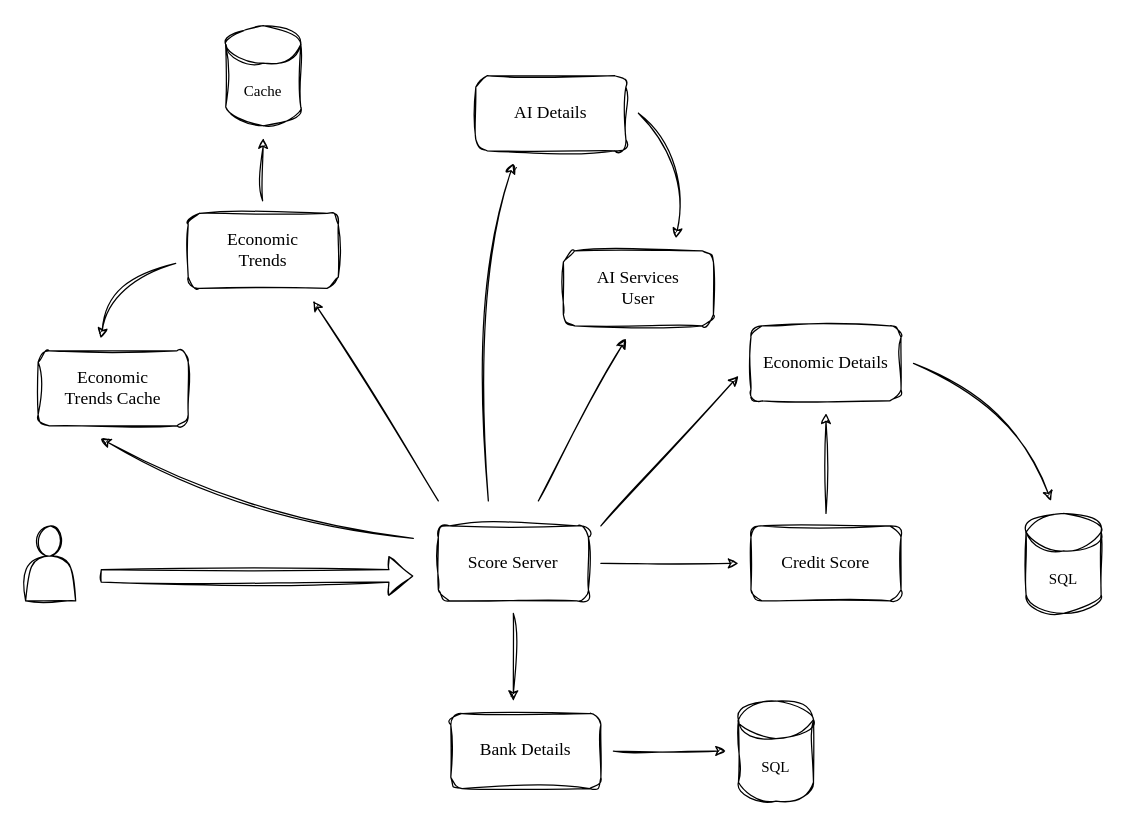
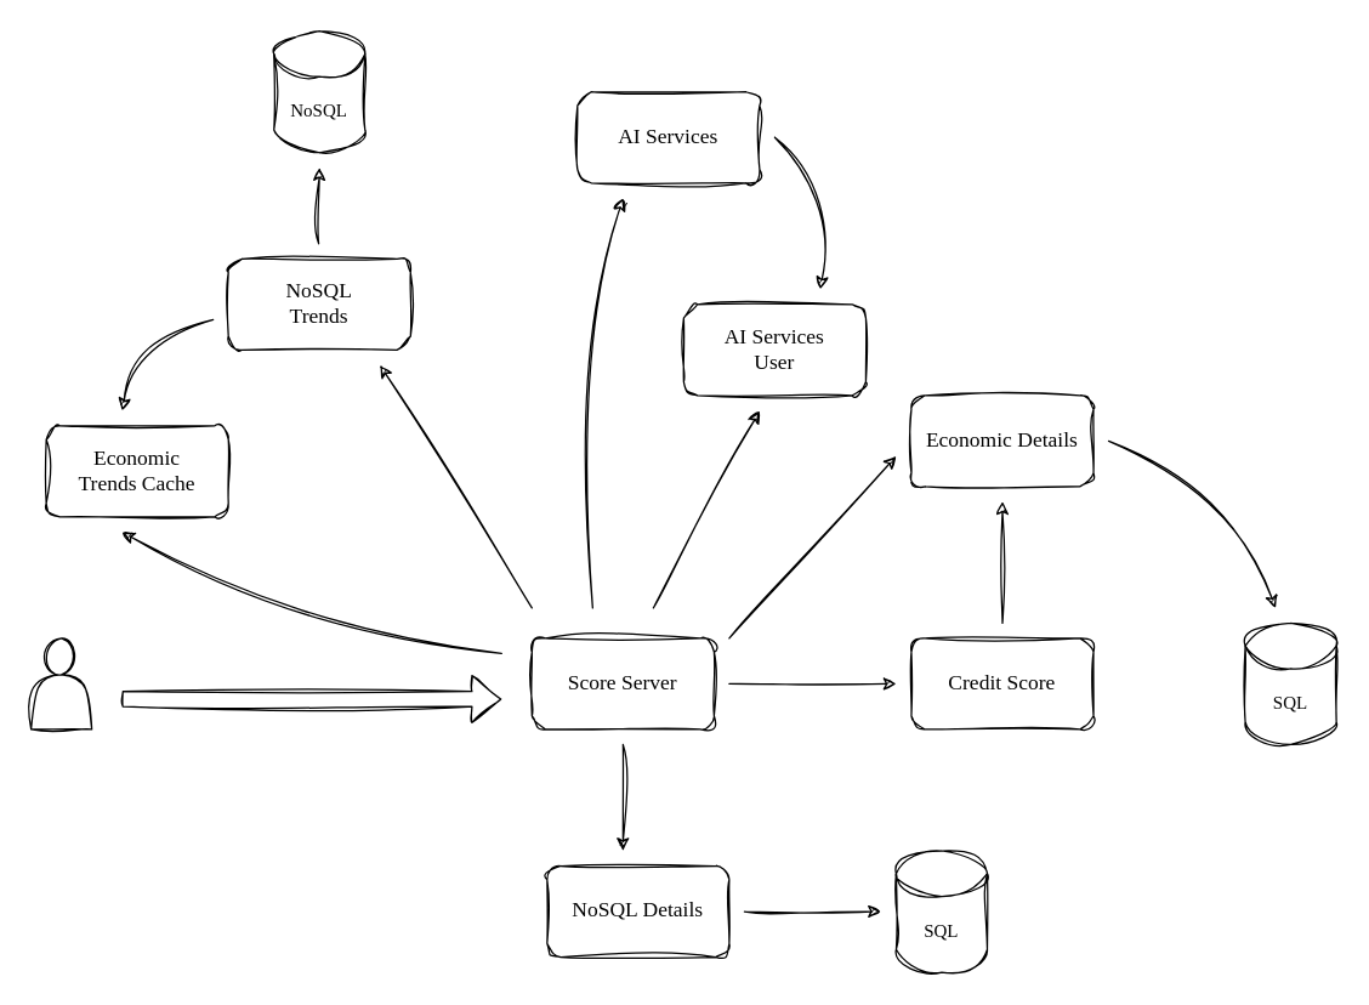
  <mxCell id="0" />
  <mxCell id="1" parent="0" />
  <mxCell id="2" value="&lt;font style=&quot;font-size: 14px;&quot; face=&quot;Comic Sans MS&quot;&gt;Score Server&lt;/font&gt;" style="rounded=1;whiteSpace=wrap;html=1;sketch=1;curveFitting=1;jiggle=2;fillColor=none;" vertex="1" parent="1"><mxGeometry x="350" y="420" width="120" height="60" as="geometry" /></mxCell>
  <mxCell id="3" value="" style="shape=actor;whiteSpace=wrap;html=1;sketch=1;curveFitting=1;jiggle=2;fillColor=none;" vertex="1" parent="1"><mxGeometry x="20" y="420" width="40" height="60" as="geometry" /></mxCell>
  <mxCell id="4" value="&lt;font style=&quot;font-size: 14px;&quot; face=&quot;Comic Sans MS&quot;&gt;Credit Score&lt;/font&gt;" style="rounded=1;whiteSpace=wrap;html=1;sketch=1;curveFitting=1;jiggle=2;fillColor=none;" vertex="1" parent="1"><mxGeometry x="600" y="420" width="120" height="60" as="geometry" /></mxCell>
  <mxCell id="5" value="" style="shape=flexArrow;endArrow=classic;html=1;rounded=0;sketch=1;curveFitting=1;jiggle=2;" edge="1" parent="1"><mxGeometry width="50" height="50" relative="1" as="geometry"><mxPoint x="80" y="460" as="sourcePoint" /><mxPoint x="330" y="460" as="targetPoint" /></mxGeometry></mxCell>
  <mxCell id="6" value="&lt;font face=&quot;Comic Sans MS&quot;&gt;SQL&lt;/font&gt;" style="shape=cylinder3;whiteSpace=wrap;html=1;boundedLbl=1;backgroundOutline=1;size=15;sketch=1;curveFitting=1;jiggle=2;fillColor=none;" vertex="1" parent="1"><mxGeometry x="820" y="410" width="60" height="80" as="geometry" /></mxCell>
  <mxCell id="7" value="&lt;font style=&quot;font-size: 14px;&quot; face=&quot;Comic Sans MS&quot;&gt;Economic Details&lt;/font&gt;" style="rounded=1;whiteSpace=wrap;html=1;sketch=1;curveFitting=1;jiggle=2;fillColor=none;" vertex="1" parent="1"><mxGeometry x="600" y="260" width="120" height="60" as="geometry" /></mxCell>
  <mxCell id="8" value="&lt;font face=&quot;Comic Sans MS&quot;&gt;&lt;span style=&quot;font-size: 14px;&quot;&gt;Economic&lt;/span&gt;&lt;/font&gt;&lt;div&gt;&lt;font face=&quot;Comic Sans MS&quot;&gt;&lt;span style=&quot;font-size: 14px;&quot;&gt;Trends Cache&lt;/span&gt;&lt;/font&gt;&lt;/div&gt;" style="rounded=1;whiteSpace=wrap;html=1;sketch=1;curveFitting=1;jiggle=2;fillColor=none;" vertex="1" parent="1"><mxGeometry x="30" y="280" width="120" height="60" as="geometry" /></mxCell>
- <mxCell id="9" value="&lt;font face=&quot;Comic Sans MS&quot;&gt;Cache&lt;/font&gt;" style="shape=cylinder3;whiteSpace=wrap;html=1;boundedLbl=1;backgroundOutline=1;size=15;sketch=1;curveFitting=1;jiggle=2;fillColor=none;" vertex="1" parent="1"><mxGeometry x="180" y="20" width="60" height="80" as="geometry" /></mxCell>
- <mxCell id="10" value="&lt;font style=&quot;font-size: 14px;&quot; face=&quot;Comic Sans MS&quot;&gt;Bank Details&lt;/font&gt;" style="rounded=1;whiteSpace=wrap;html=1;sketch=1;curveFitting=1;jiggle=2;fillColor=none;" vertex="1" parent="1"><mxGeometry x="360" y="570" width="120" height="60" as="geometry" /></mxCell>
+ <mxCell id="9" value="&lt;font face=&quot;Comic Sans MS&quot;&gt;NoSQL&lt;/font&gt;" style="shape=cylinder3;whiteSpace=wrap;html=1;boundedLbl=1;backgroundOutline=1;size=15;sketch=1;curveFitting=1;jiggle=2;fillColor=none;" vertex="1" parent="1"><mxGeometry x="180" y="20" width="60" height="80" as="geometry" /></mxCell>
+ <mxCell id="10" value="&lt;font style=&quot;font-size: 14px;&quot; face=&quot;Comic Sans MS&quot;&gt;NoSQL Details&lt;/font&gt;" style="rounded=1;whiteSpace=wrap;html=1;sketch=1;curveFitting=1;jiggle=2;fillColor=none;" vertex="1" parent="1"><mxGeometry x="360" y="570" width="120" height="60" as="geometry" /></mxCell>
  <mxCell id="11" value="&lt;font face=&quot;Comic Sans MS&quot;&gt;SQL&lt;/font&gt;" style="shape=cylinder3;whiteSpace=wrap;html=1;boundedLbl=1;backgroundOutline=1;size=15;sketch=1;curveFitting=1;jiggle=2;fillColor=none;" vertex="1" parent="1"><mxGeometry x="590" y="560" width="60" height="80" as="geometry" /></mxCell>
- <mxCell id="12" value="&lt;font style=&quot;font-size: 14px;&quot; face=&quot;Comic Sans MS&quot;&gt;AI Details&lt;/font&gt;" style="rounded=1;whiteSpace=wrap;html=1;sketch=1;curveFitting=1;jiggle=2;fillColor=none;" vertex="1" parent="1"><mxGeometry x="380" y="60" width="120" height="60" as="geometry" /></mxCell>
- <mxCell id="13" value="&lt;font style=&quot;font-size: 14px;&quot; face=&quot;Comic Sans MS&quot;&gt;Economic&lt;/font&gt;&lt;div&gt;&lt;font style=&quot;font-size: 14px;&quot; face=&quot;Comic Sans MS&quot;&gt;Trends&lt;/font&gt;&lt;/div&gt;" style="rounded=1;whiteSpace=wrap;html=1;sketch=1;curveFitting=1;jiggle=2;fillColor=none;" vertex="1" parent="1"><mxGeometry x="150" y="170" width="120" height="60" as="geometry" /></mxCell>
+ <mxCell id="12" value="&lt;font style=&quot;font-size: 14px;&quot; face=&quot;Comic Sans MS&quot;&gt;AI Services&lt;/font&gt;" style="rounded=1;whiteSpace=wrap;html=1;sketch=1;curveFitting=1;jiggle=2;fillColor=none;" vertex="1" parent="1"><mxGeometry x="380" y="60" width="120" height="60" as="geometry" /></mxCell>
+ <mxCell id="13" value="&lt;font style=&quot;font-size: 14px;&quot; face=&quot;Comic Sans MS&quot;&gt;NoSQL&lt;/font&gt;&lt;div&gt;&lt;font style=&quot;font-size: 14px;&quot; face=&quot;Comic Sans MS&quot;&gt;Trends&lt;/font&gt;&lt;/div&gt;" style="rounded=1;whiteSpace=wrap;html=1;sketch=1;curveFitting=1;jiggle=2;fillColor=none;" vertex="1" parent="1"><mxGeometry x="150" y="170" width="120" height="60" as="geometry" /></mxCell>
  <mxCell id="14" value="&lt;font face=&quot;Comic Sans MS&quot;&gt;&lt;span style=&quot;font-size: 14px;&quot;&gt;AI Services&lt;/span&gt;&lt;/font&gt;&lt;div&gt;&lt;font face=&quot;Comic Sans MS&quot;&gt;&lt;span style=&quot;font-size: 14px;&quot;&gt;User&lt;/span&gt;&lt;/font&gt;&lt;/div&gt;" style="rounded=1;whiteSpace=wrap;html=1;sketch=1;curveFitting=1;jiggle=2;fillColor=none;" vertex="1" parent="1"><mxGeometry x="450" y="200" width="120" height="60" as="geometry" /></mxCell>
  <mxCell id="15" value="" style="endArrow=classic;html=1;rounded=0;sketch=1;curveFitting=1;jiggle=2;" edge="1" parent="1"><mxGeometry width="50" height="50" relative="1" as="geometry"><mxPoint x="430" y="400" as="sourcePoint" /><mxPoint x="500" y="270" as="targetPoint" /></mxGeometry></mxCell>
  <mxCell id="16" value="" style="endArrow=classic;html=1;rounded=0;sketch=1;curveFitting=1;jiggle=2;" edge="1" parent="1"><mxGeometry width="50" height="50" relative="1" as="geometry"><mxPoint x="480" y="420" as="sourcePoint" /><mxPoint x="590" y="300" as="targetPoint" /></mxGeometry></mxCell>
  <mxCell id="17" value="" style="endArrow=classic;html=1;rounded=0;sketch=1;curveFitting=1;jiggle=2;" edge="1" parent="1"><mxGeometry width="50" height="50" relative="1" as="geometry"><mxPoint x="480" y="450" as="sourcePoint" /><mxPoint x="590" y="450" as="targetPoint" /></mxGeometry></mxCell>
  <mxCell id="18" value="" style="endArrow=classic;html=1;rounded=0;sketch=1;curveFitting=1;jiggle=2;" edge="1" parent="1"><mxGeometry width="50" height="50" relative="1" as="geometry"><mxPoint x="660" y="410" as="sourcePoint" /><mxPoint x="660" y="330" as="targetPoint" /></mxGeometry></mxCell>
  <mxCell id="19" value="" style="endArrow=classic;html=1;rounded=0;sketch=1;curveFitting=1;jiggle=2;curved=1;" edge="1" parent="1"><mxGeometry width="50" height="50" relative="1" as="geometry"><mxPoint x="730" y="290" as="sourcePoint" /><mxPoint x="840" y="400" as="targetPoint" /><Array as="points"><mxPoint x="810" y="320" /></Array></mxGeometry></mxCell>
  <mxCell id="20" value="" style="endArrow=classic;html=1;rounded=0;sketch=1;curveFitting=1;jiggle=2;" edge="1" parent="1"><mxGeometry width="50" height="50" relative="1" as="geometry"><mxPoint x="410" y="490" as="sourcePoint" /><mxPoint x="410" y="560" as="targetPoint" /></mxGeometry></mxCell>
  <mxCell id="21" value="" style="endArrow=classic;html=1;rounded=0;sketch=1;curveFitting=1;jiggle=2;" edge="1" parent="1"><mxGeometry width="50" height="50" relative="1" as="geometry"><mxPoint x="490" y="600" as="sourcePoint" /><mxPoint x="580" y="600" as="targetPoint" /></mxGeometry></mxCell>
  <mxCell id="22" value="" style="endArrow=classic;html=1;rounded=0;sketch=1;curveFitting=1;jiggle=2;curved=1;" edge="1" parent="1"><mxGeometry width="50" height="50" relative="1" as="geometry"><mxPoint x="140" y="210" as="sourcePoint" /><mxPoint x="80" y="270" as="targetPoint" /><Array as="points"><mxPoint x="90" y="220" /></Array></mxGeometry></mxCell>
  <mxCell id="23" value="" style="endArrow=classic;html=1;rounded=0;sketch=1;curveFitting=1;jiggle=2;" edge="1" parent="1"><mxGeometry width="50" height="50" relative="1" as="geometry"><mxPoint x="209.5" y="160" as="sourcePoint" /><mxPoint x="210" y="110" as="targetPoint" /></mxGeometry></mxCell>
  <mxCell id="24" value="" style="endArrow=classic;html=1;rounded=0;sketch=1;curveFitting=1;jiggle=2;curved=1;" edge="1" parent="1"><mxGeometry width="50" height="50" relative="1" as="geometry"><mxPoint x="330" y="430" as="sourcePoint" /><mxPoint x="80" y="350" as="targetPoint" /><Array as="points"><mxPoint x="190" y="410" /></Array></mxGeometry></mxCell>
  <mxCell id="25" value="" style="endArrow=classic;html=1;rounded=0;sketch=1;curveFitting=1;jiggle=2;curved=1;" edge="1" parent="1"><mxGeometry width="50" height="50" relative="1" as="geometry"><mxPoint x="510" y="90" as="sourcePoint" /><mxPoint x="540" y="190" as="targetPoint" /><Array as="points"><mxPoint x="550" y="130" /></Array></mxGeometry></mxCell>
  <mxCell id="26" value="" style="endArrow=classic;html=1;rounded=0;sketch=1;curveFitting=1;jiggle=2;" edge="1" parent="1"><mxGeometry width="50" height="50" relative="1" as="geometry"><mxPoint x="350" y="400" as="sourcePoint" /><mxPoint x="250" y="240" as="targetPoint" /></mxGeometry></mxCell>
  <mxCell id="27" value="" style="endArrow=classic;html=1;rounded=0;sketch=1;curveFitting=1;jiggle=2;curved=1;" edge="1" parent="1"><mxGeometry width="50" height="50" relative="1" as="geometry"><mxPoint x="390" y="400" as="sourcePoint" /><mxPoint x="410" y="130" as="targetPoint" /><Array as="points"><mxPoint x="380" y="230" /></Array></mxGeometry></mxCell>
